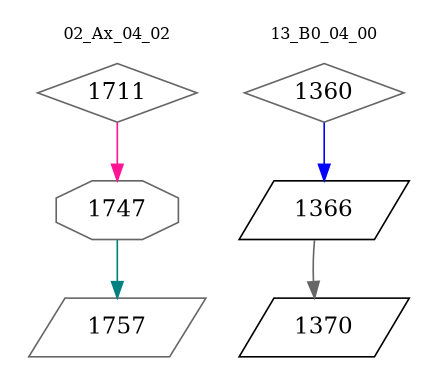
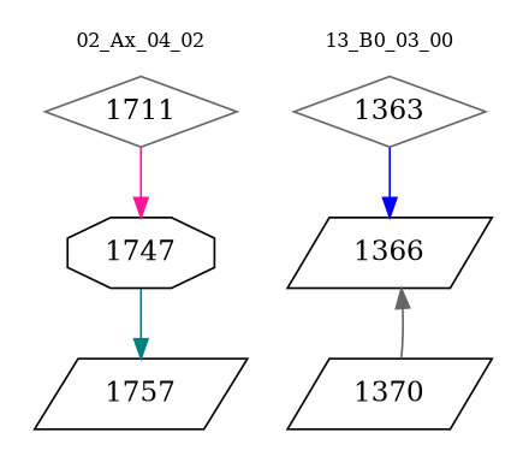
  digraph {
    node [color=gray40 shape=parallelogram]
    n1 [label=1711 shape=diamond]
-   n2 [label=1747 shape=octagon]
-   n3 [label=1757]
-   n4 [label=1360 shape=diamond]
+   n2 [color=black label=1747 shape=octagon]
+   n3 [color=black label=1757]
+   n4 [label=1363 shape=diamond]
    n5 [color=black label=1366]
    n6 [color=black label=1370]
    subgraph cluster_1 {
      color=white
      fontsize=10
      label="02_Ax_04_02"
      n1
      n2
      n3
    }
    subgraph cluster_2 {
      color=white
      fontsize=10
-     label="13_B0_04_00"
+     label="13_B0_03_00"
      n4
      n5
      n6
    }
    n1 -> n2 [color=deeppink]
    n2 -> n3 [color=teal]
    n4 -> n5 [color=blue]
-   n5 -> n6 [color=gray40]
+   n6 -> n5 [color=gray40]
  }
